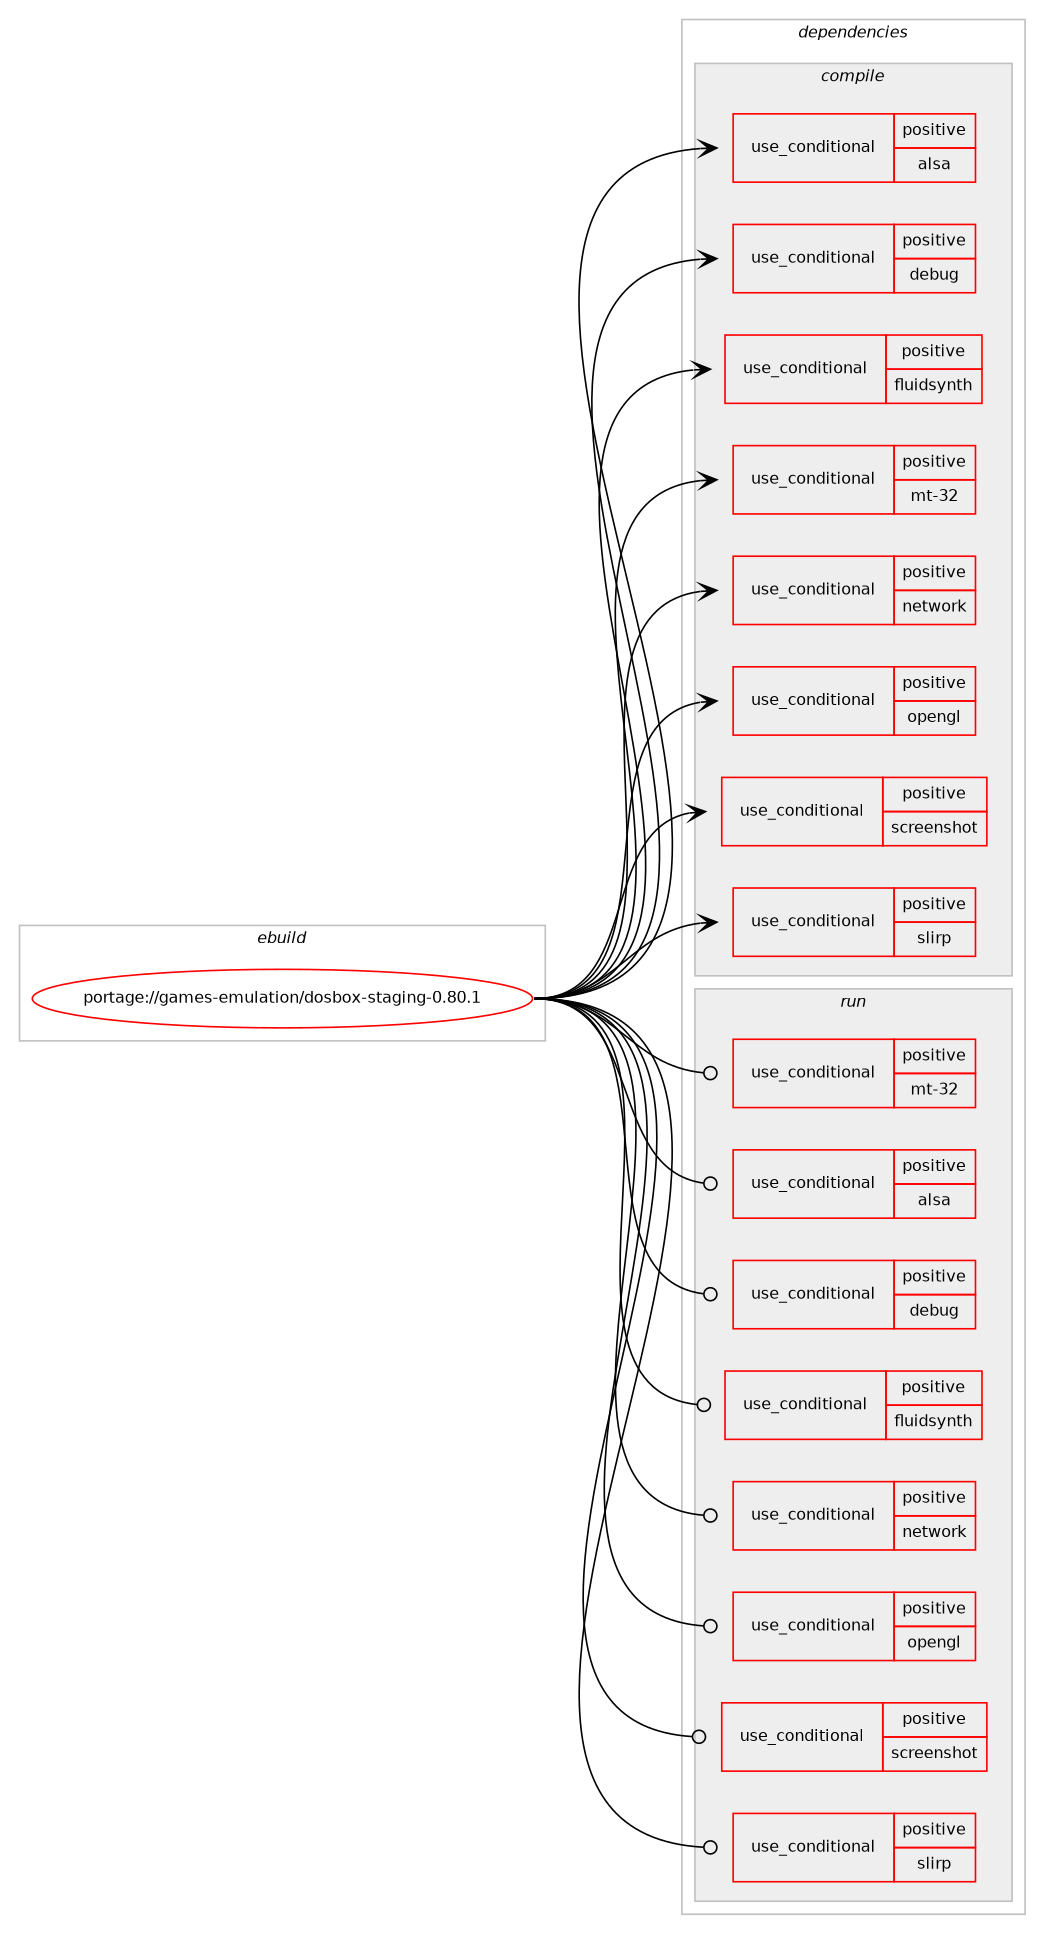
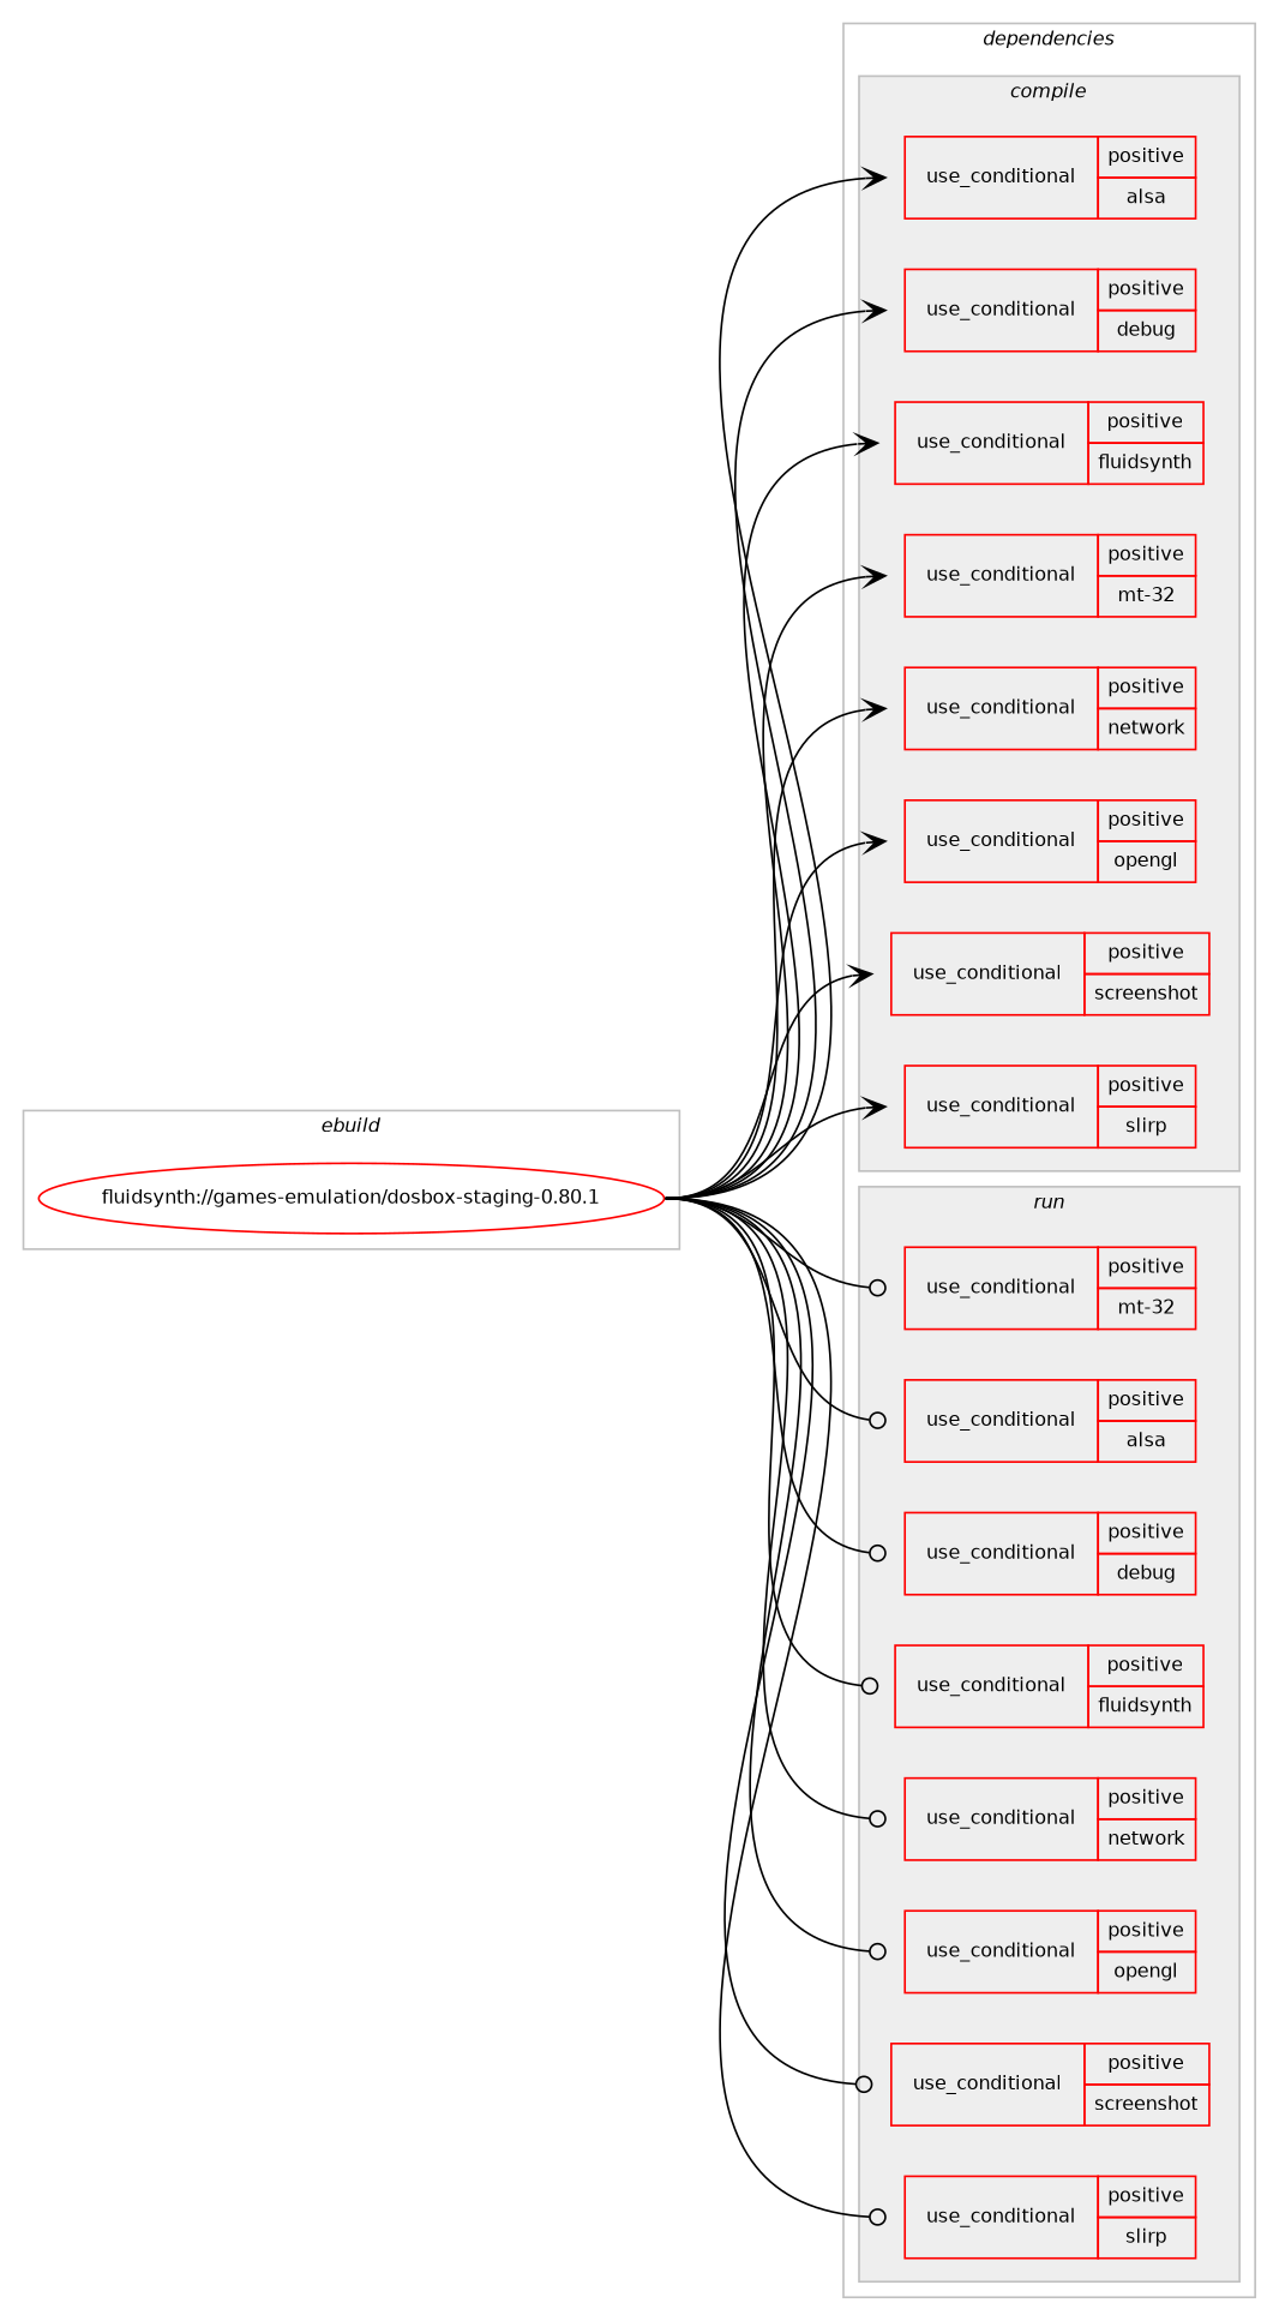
  digraph {
    compound=true
    concentrate=true
    fontname=Helvetica
    fontsize=10
    newrank=true
    rankdir=LR
    ranksep=1.5
    node [color=red fontname=Helvetica fontsize=10 shape=none]
    edge [arrowhead=vee headport=w style=solid tailport=e weight=20]
-   n1 [label="portage://games-emulation/dosbox-staging-0.80.1" width=4 shape=""]
+   n1 [label="fluidsynth://games-emulation/dosbox-staging-0.80.1" width=4 shape=""]
    n2 [label=<<TABLE BORDER="0" CELLBORDER="1" CELLSPACING="0" CELLPADDING="4"><TR><TD ROWSPAN="3" CELLPADDING="10">use_conditional</TD></TR><TR><TD>positive</TD></TR><TR><TD>alsa</TD></TR></TABLE>>]
    n3 [label=<<TABLE BORDER="0" CELLBORDER="1" CELLSPACING="0" CELLPADDING="4"><TR><TD ROWSPAN="3" CELLPADDING="10">use_conditional</TD></TR><TR><TD>positive</TD></TR><TR><TD>debug</TD></TR></TABLE>>]
    n4 [label=<<TABLE BORDER="0" CELLBORDER="1" CELLSPACING="0" CELLPADDING="4"><TR><TD ROWSPAN="3" CELLPADDING="10">use_conditional</TD></TR><TR><TD>positive</TD></TR><TR><TD>fluidsynth</TD></TR></TABLE>>]
    n5 [label=<<TABLE BORDER="0" CELLBORDER="1" CELLSPACING="0" CELLPADDING="4"><TR><TD ROWSPAN="3" CELLPADDING="10">use_conditional</TD></TR><TR><TD>positive</TD></TR><TR><TD>mt-32</TD></TR></TABLE>>]
    n6 [label=<<TABLE BORDER="0" CELLBORDER="1" CELLSPACING="0" CELLPADDING="4"><TR><TD ROWSPAN="3" CELLPADDING="10">use_conditional</TD></TR><TR><TD>positive</TD></TR><TR><TD>network</TD></TR></TABLE>>]
    n7 [label=<<TABLE BORDER="0" CELLBORDER="1" CELLSPACING="0" CELLPADDING="4"><TR><TD ROWSPAN="3" CELLPADDING="10">use_conditional</TD></TR><TR><TD>positive</TD></TR><TR><TD>opengl</TD></TR></TABLE>>]
    n8 [label=<<TABLE BORDER="0" CELLBORDER="1" CELLSPACING="0" CELLPADDING="4"><TR><TD ROWSPAN="3" CELLPADDING="10">use_conditional</TD></TR><TR><TD>positive</TD></TR><TR><TD>screenshot</TD></TR></TABLE>>]
    n9 [label=<<TABLE BORDER="0" CELLBORDER="1" CELLSPACING="0" CELLPADDING="4"><TR><TD ROWSPAN="3" CELLPADDING="10">use_conditional</TD></TR><TR><TD>positive</TD></TR><TR><TD>slirp</TD></TR></TABLE>>]
    n10 [label=<<TABLE BORDER="0" CELLBORDER="1" CELLSPACING="0" CELLPADDING="4"><TR><TD ROWSPAN="3" CELLPADDING="10">use_conditional</TD></TR><TR><TD>positive</TD></TR><TR><TD>mt-32</TD></TR></TABLE>>]
    n11 [label=<<TABLE BORDER="0" CELLBORDER="1" CELLSPACING="0" CELLPADDING="4"><TR><TD ROWSPAN="3" CELLPADDING="10">use_conditional</TD></TR><TR><TD>positive</TD></TR><TR><TD>alsa</TD></TR></TABLE>>]
    n12 [label=<<TABLE BORDER="0" CELLBORDER="1" CELLSPACING="0" CELLPADDING="4"><TR><TD ROWSPAN="3" CELLPADDING="10">use_conditional</TD></TR><TR><TD>positive</TD></TR><TR><TD>debug</TD></TR></TABLE>>]
    n13 [label=<<TABLE BORDER="0" CELLBORDER="1" CELLSPACING="0" CELLPADDING="4"><TR><TD ROWSPAN="3" CELLPADDING="10">use_conditional</TD></TR><TR><TD>positive</TD></TR><TR><TD>fluidsynth</TD></TR></TABLE>>]
    n14 [label=<<TABLE BORDER="0" CELLBORDER="1" CELLSPACING="0" CELLPADDING="4"><TR><TD ROWSPAN="3" CELLPADDING="10">use_conditional</TD></TR><TR><TD>positive</TD></TR><TR><TD>network</TD></TR></TABLE>>]
    n15 [label=<<TABLE BORDER="0" CELLBORDER="1" CELLSPACING="0" CELLPADDING="4"><TR><TD ROWSPAN="3" CELLPADDING="10">use_conditional</TD></TR><TR><TD>positive</TD></TR><TR><TD>opengl</TD></TR></TABLE>>]
    n16 [label=<<TABLE BORDER="0" CELLBORDER="1" CELLSPACING="0" CELLPADDING="4"><TR><TD ROWSPAN="3" CELLPADDING="10">use_conditional</TD></TR><TR><TD>positive</TD></TR><TR><TD>screenshot</TD></TR></TABLE>>]
    n17 [label=<<TABLE BORDER="0" CELLBORDER="1" CELLSPACING="0" CELLPADDING="4"><TR><TD ROWSPAN="3" CELLPADDING="10">use_conditional</TD></TR><TR><TD>positive</TD></TR><TR><TD>slirp</TD></TR></TABLE>>]
    subgraph cluster_1 {
      color=gray
      label=<<i>ebuild</i>>
      rank=same
      n1
    }
    subgraph cluster_2 {
      color=gray
      label=<<i>dependencies</i>>
      subgraph cluster_3 {
        color=gray
        fillcolor="#eeeeee"
        label=<<i>compile</i>>
        style=filled
        subgraph sub_4 {
          color=gray
          fillcolor="#eeeeee"
          label=<<i>compile</i>>
          style=filled
          n2
        }
        subgraph sub_5 {
          color=gray
          fillcolor="#eeeeee"
          label=<<i>compile</i>>
          style=filled
          n3
        }
        subgraph sub_6 {
          color=gray
          fillcolor="#eeeeee"
          label=<<i>compile</i>>
          style=filled
          n4
        }
        subgraph sub_7 {
          color=gray
          fillcolor="#eeeeee"
          label=<<i>compile</i>>
          style=filled
          n5
        }
        subgraph sub_8 {
          color=gray
          fillcolor="#eeeeee"
          label=<<i>compile</i>>
          style=filled
          n6
        }
        subgraph sub_9 {
          color=gray
          fillcolor="#eeeeee"
          label=<<i>compile</i>>
          style=filled
          n7
        }
        subgraph sub_10 {
          color=gray
          fillcolor="#eeeeee"
          label=<<i>compile</i>>
          style=filled
          n8
        }
        subgraph sub_11 {
          color=gray
          fillcolor="#eeeeee"
          label=<<i>compile</i>>
          style=filled
          n9
        }
      }
      subgraph cluster_12 {
        color=gray
        fillcolor="#eeeeee"
        label=<<i>compile and run</i>>
        style=filled
      }
      subgraph cluster_13 {
        color=gray
        fillcolor="#eeeeee"
        label=<<i>run</i>>
        style=filled
        subgraph sub_14 {
          color=gray
          fillcolor="#eeeeee"
          label=<<i>run</i>>
          style=filled
          n10
        }
        subgraph sub_15 {
          color=gray
          fillcolor="#eeeeee"
          label=<<i>run</i>>
          style=filled
          n11
        }
        subgraph sub_16 {
          color=gray
          fillcolor="#eeeeee"
          label=<<i>run</i>>
          style=filled
          n12
        }
        subgraph sub_17 {
          color=gray
          fillcolor="#eeeeee"
          label=<<i>run</i>>
          style=filled
          n13
        }
        subgraph sub_18 {
          color=gray
          fillcolor="#eeeeee"
          label=<<i>run</i>>
          style=filled
          n14
        }
        subgraph sub_19 {
          color=gray
          fillcolor="#eeeeee"
          label=<<i>run</i>>
          style=filled
          n15
        }
        subgraph sub_20 {
          color=gray
          fillcolor="#eeeeee"
          label=<<i>run</i>>
          style=filled
          n16
        }
        subgraph sub_21 {
          color=gray
          fillcolor="#eeeeee"
          label=<<i>run</i>>
          style=filled
          n17
        }
      }
    }
    subgraph cluster_22 {
      color=gray
      label=<<i>candidates</i>>
      rank=same
    }
    n1 -> n2
    n1 -> n3
    n1 -> n4
    n1 -> n5
    n1 -> n6
    n1 -> n7
    n1 -> n8
    n1 -> n9
    n1 -> n10 [arrowhead=odot]
    n1 -> n11 [arrowhead=odot]
    n1 -> n12 [arrowhead=odot]
    n1 -> n13 [arrowhead=odot]
    n1 -> n14 [arrowhead=odot]
    n1 -> n15 [arrowhead=odot]
    n1 -> n16 [arrowhead=odot]
    n1 -> n17 [arrowhead=odot]
  }
